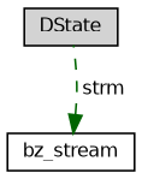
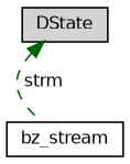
  digraph {
    node [color=black fontname=Helvetica fontsize=10 shape=record style=filled]
    n1 [fillcolor=lightgrey fontcolor=black height=0.2 label=DState width=0.4]
    n2 [fillcolor=white height=0.2 label=bz_stream width=0.4]
-   n2 -> n1 [color=darkgreen dir=back fontname=Helvetica fontsize=10 label=" strm" labelfontname=Helvetica labelfontsize=10 style=dashed]
+   n1 -> n2 [color=darkgreen dir=back fontname=Helvetica fontsize=10 label=" strm" labelfontname=Helvetica labelfontsize=10 style=dashed]
  }
